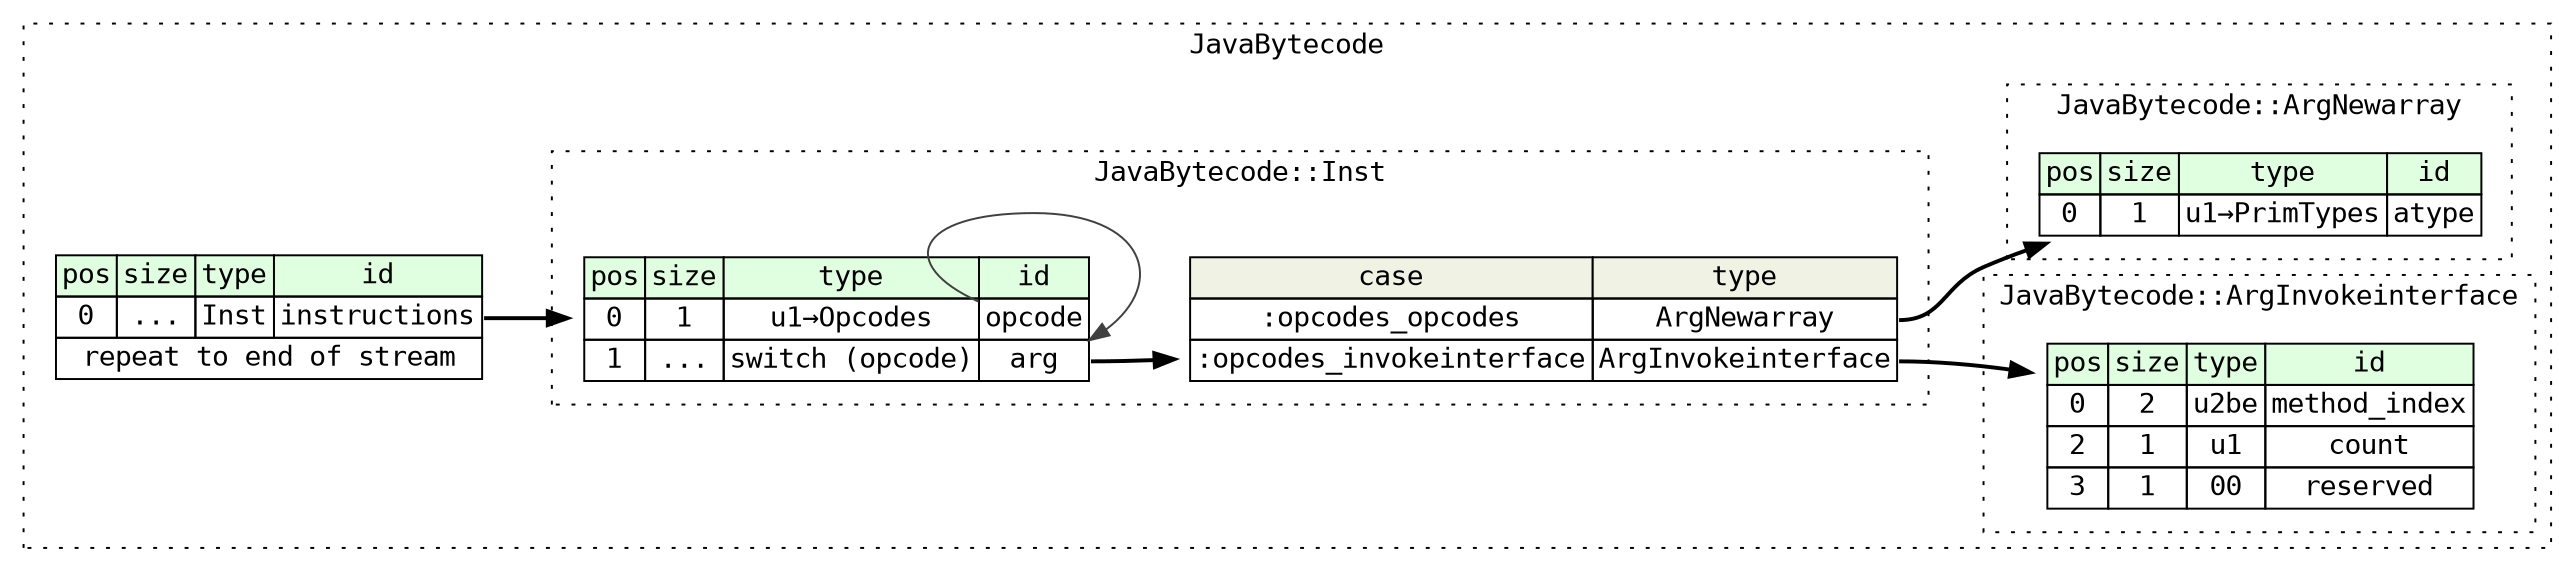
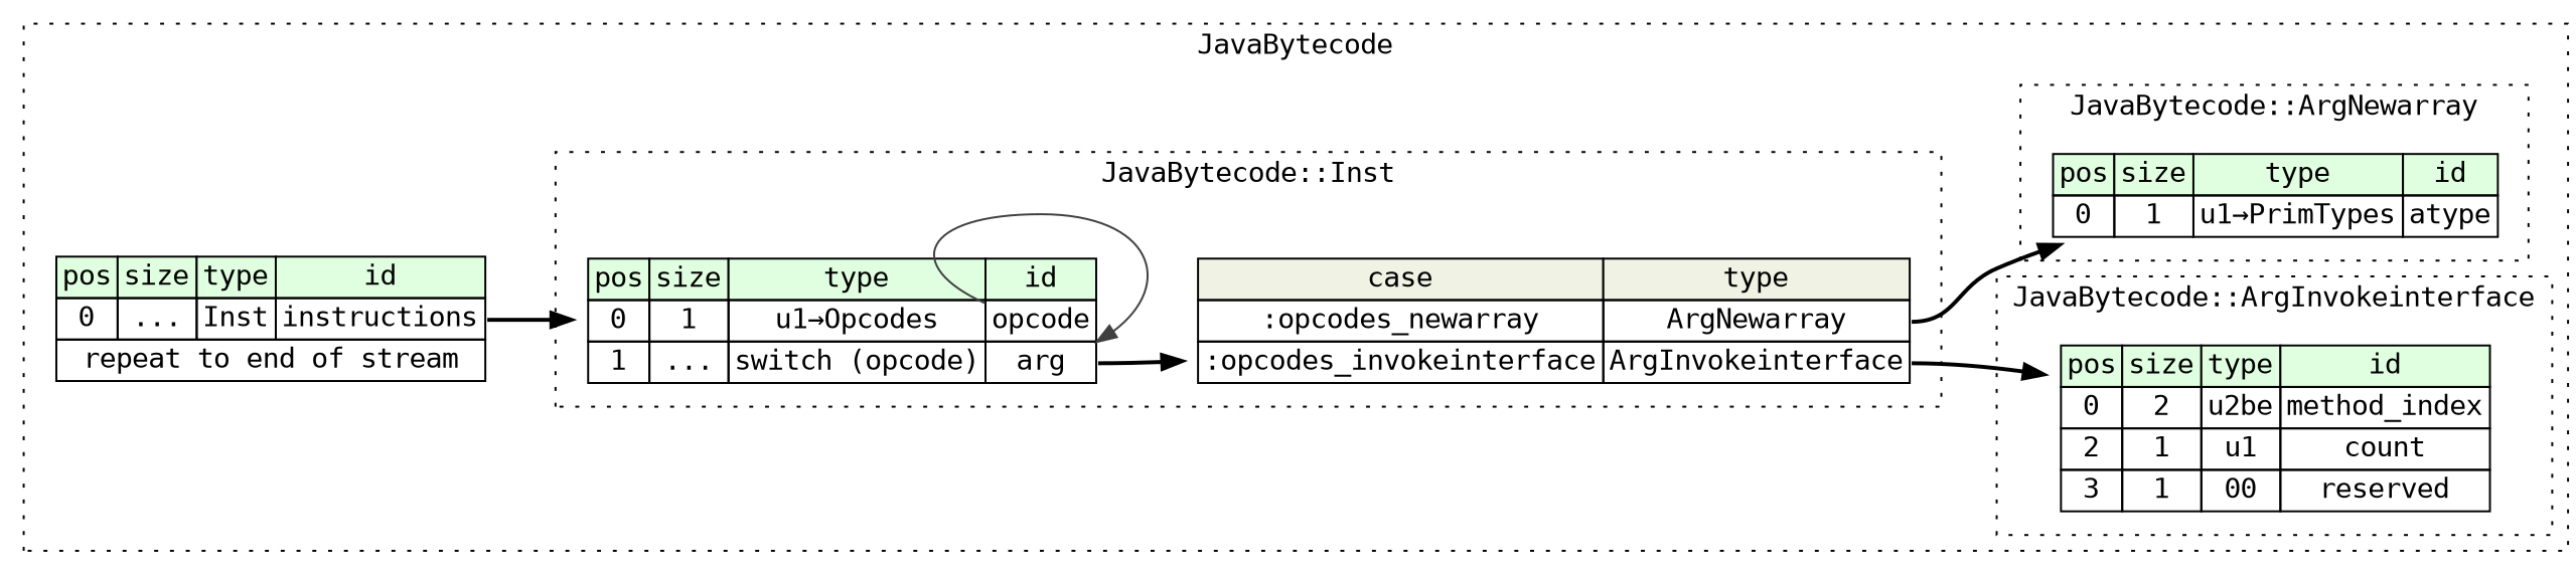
  digraph {
    rankdir=LR
    fontname="DejaVu Sans Mono"
    node [shape=plaintext fontname="DejaVu Sans Mono"]
    edge [fontname="DejaVu Sans Mono" style=bold]
    n1 [label=<<TABLE BORDER="0" CELLBORDER="1" CELLSPACING="0"> 				<TR><TD BGCOLOR="#E0FFE0">pos</TD><TD BGCOLOR="#E0FFE0">size</TD><TD BGCOLOR="#E0FFE0">type</TD><TD BGCOLOR="#E0FFE0">id</TD></TR> 				<TR><TD PORT="opcode_pos">0</TD><TD PORT="opcode_size">1</TD><TD>u1→Opcodes</TD><TD PORT="opcode_type">opcode</TD></TR> 				<TR><TD PORT="arg_pos">1</TD><TD PORT="arg_size">...</TD><TD>switch (opcode)</TD><TD PORT="arg_type">arg</TD></TR> 			</TABLE>>]
-   n2 [label=<<TABLE BORDER="0" CELLBORDER="1" CELLSPACING="0"> 	<TR><TD BGCOLOR="#F0F2E4">case</TD><TD BGCOLOR="#F0F2E4">type</TD></TR> 	<TR><TD>:opcodes_opcodes</TD><TD PORT="case0">ArgNewarray</TD></TR> 	<TR><TD>:opcodes_invokeinterface</TD><TD PORT="case1">ArgInvokeinterface</TD></TR> </TABLE>>]
+   n2 [label=<<TABLE BORDER="0" CELLBORDER="1" CELLSPACING="0"> 	<TR><TD BGCOLOR="#F0F2E4">case</TD><TD BGCOLOR="#F0F2E4">type</TD></TR> 	<TR><TD>:opcodes_newarray</TD><TD PORT="case0">ArgNewarray</TD></TR> 	<TR><TD>:opcodes_invokeinterface</TD><TD PORT="case1">ArgInvokeinterface</TD></TR> </TABLE>>]
    n3 [label=<<TABLE BORDER="0" CELLBORDER="1" CELLSPACING="0"> 				<TR><TD BGCOLOR="#E0FFE0">pos</TD><TD BGCOLOR="#E0FFE0">size</TD><TD BGCOLOR="#E0FFE0">type</TD><TD BGCOLOR="#E0FFE0">id</TD></TR> 				<TR><TD PORT="method_index_pos">0</TD><TD PORT="method_index_size">2</TD><TD>u2be</TD><TD PORT="method_index_type">method_index</TD></TR> 				<TR><TD PORT="count_pos">2</TD><TD PORT="count_size">1</TD><TD>u1</TD><TD PORT="count_type">count</TD></TR> 				<TR><TD PORT="reserved_pos">3</TD><TD PORT="reserved_size">1</TD><TD>00</TD><TD PORT="reserved_type">reserved</TD></TR> 			</TABLE>>]
    n4 [label=<<TABLE BORDER="0" CELLBORDER="1" CELLSPACING="0"> 				<TR><TD BGCOLOR="#E0FFE0">pos</TD><TD BGCOLOR="#E0FFE0">size</TD><TD BGCOLOR="#E0FFE0">type</TD><TD BGCOLOR="#E0FFE0">id</TD></TR> 				<TR><TD PORT="atype_pos">0</TD><TD PORT="atype_size">1</TD><TD>u1→PrimTypes</TD><TD PORT="atype_type">atype</TD></TR> 			</TABLE>>]
    n5 [label=<<TABLE BORDER="0" CELLBORDER="1" CELLSPACING="0"> 			<TR><TD BGCOLOR="#E0FFE0">pos</TD><TD BGCOLOR="#E0FFE0">size</TD><TD BGCOLOR="#E0FFE0">type</TD><TD BGCOLOR="#E0FFE0">id</TD></TR> 			<TR><TD PORT="instructions_pos">0</TD><TD PORT="instructions_size">...</TD><TD>Inst</TD><TD PORT="instructions_type">instructions</TD></TR> 			<TR><TD COLSPAN="4" PORT="instructions__repeat">repeat to end of stream</TD></TR> 		</TABLE>>]
    subgraph cluster_1 {
      label=JavaBytecode
      style=dotted
      n5
      subgraph cluster_2 {
        label="JavaBytecode::Inst"
        style=dotted
        n1
        n2
      }
      subgraph cluster_3 {
        label="JavaBytecode::ArgInvokeinterface"
        style=dotted
        n3
      }
      subgraph cluster_4 {
        label="JavaBytecode::ArgNewarray"
        style=dotted
        n4
      }
    }
    n1 -> n1 [color="#404040" headport=arg_type tailport=opcode_type style=""]
    n1 -> n2 [tailport=arg_type]
    n2 -> n3 [tailport=case1]
    n2 -> n4 [tailport=case0]
    n5 -> n1 [tailport=instructions_type]
  }
